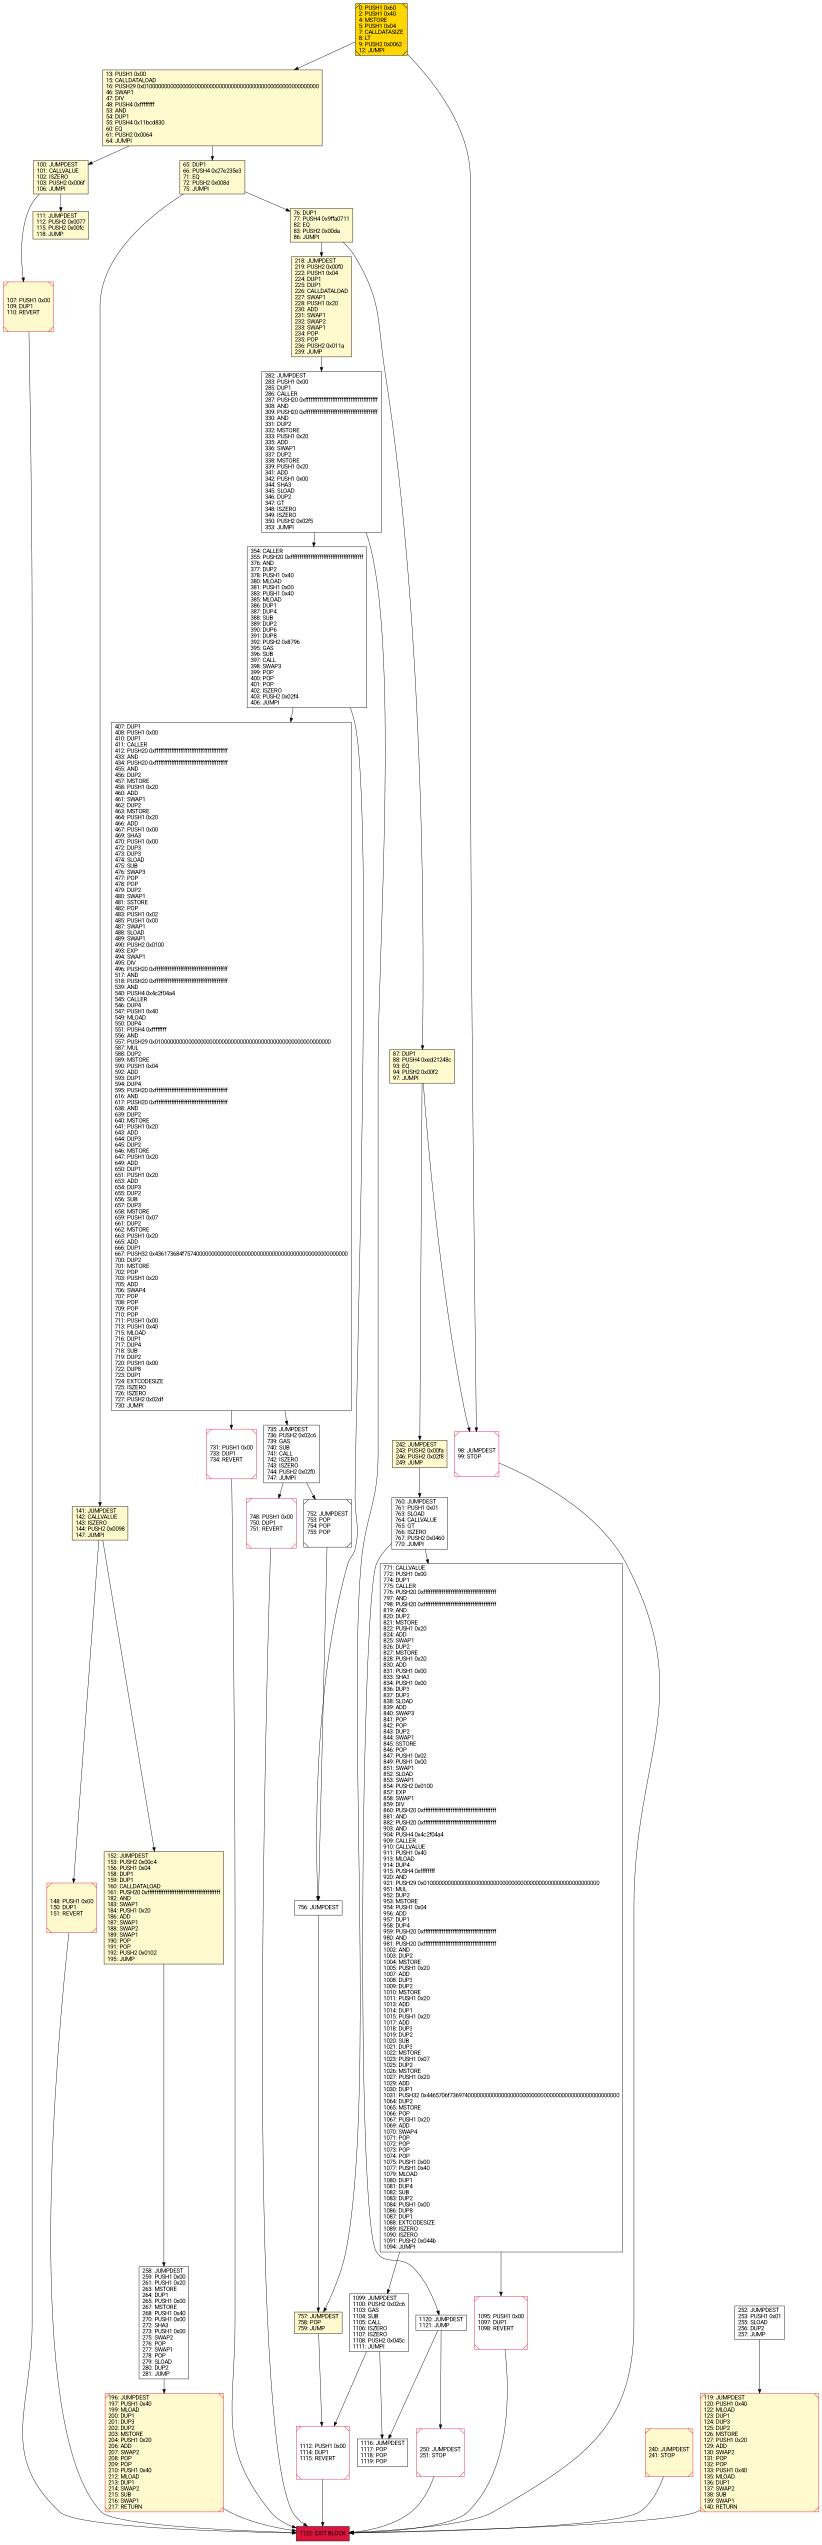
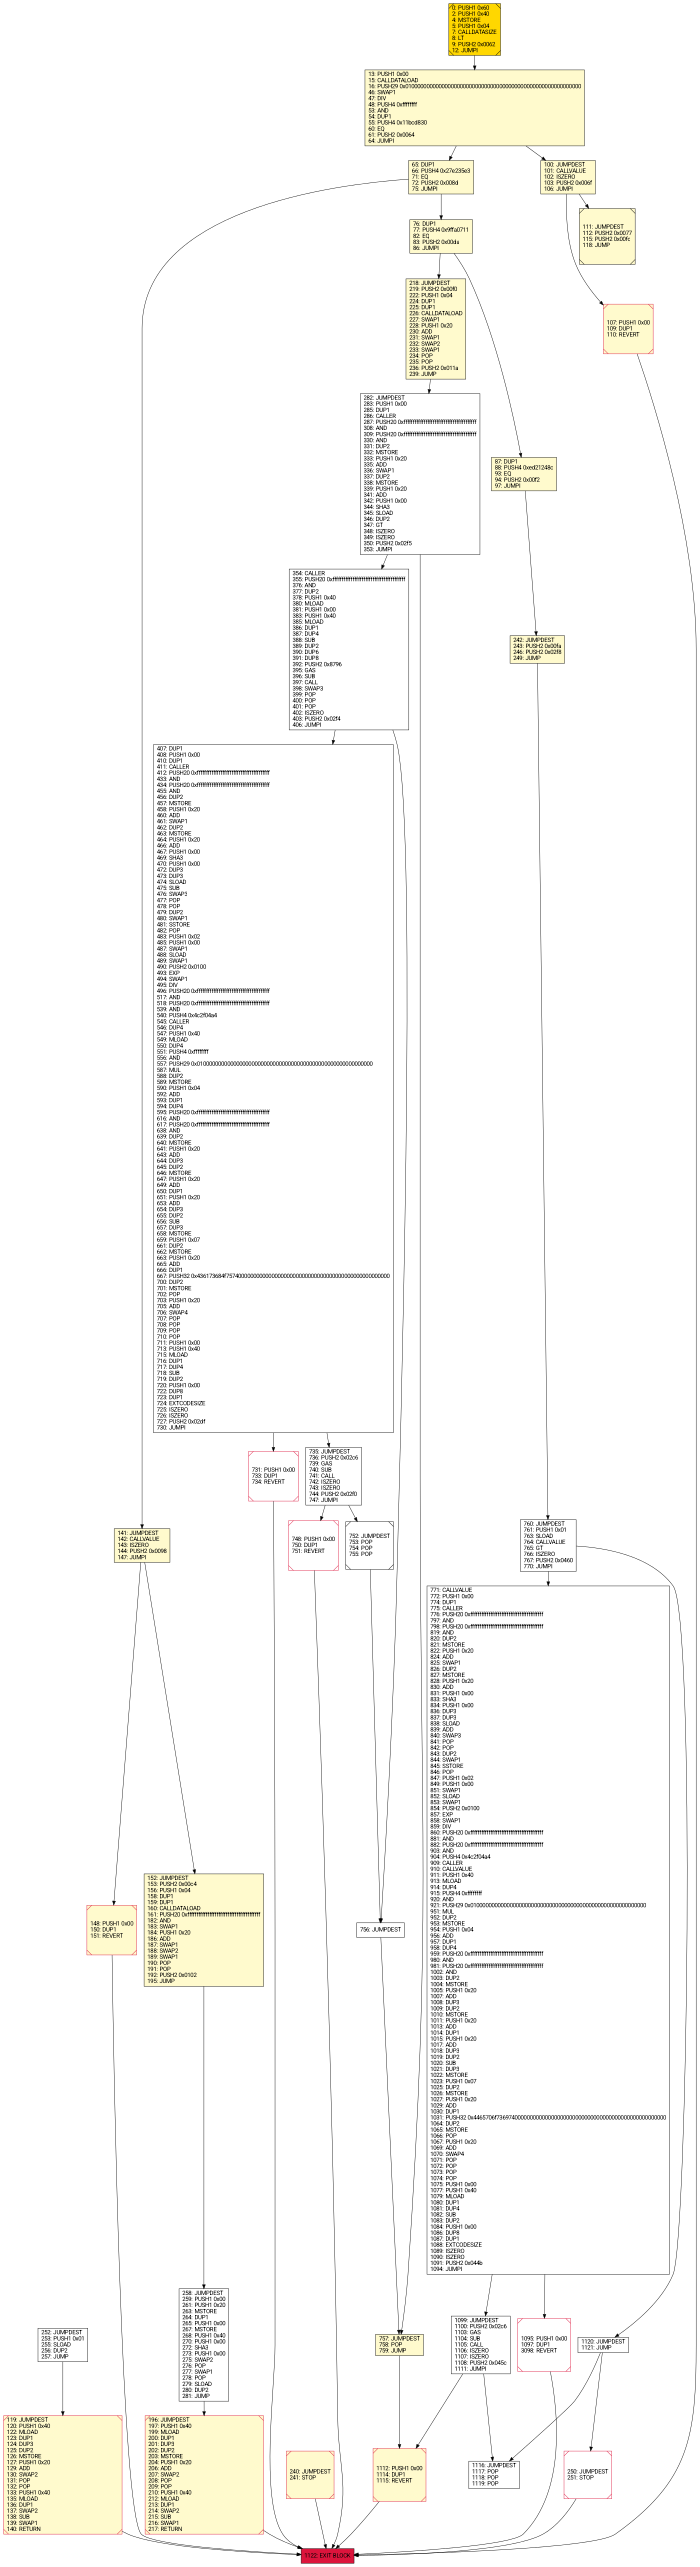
  digraph {
    fontname=Roboto
    rankdir=UD
    node [color=black fillcolor=white fontcolor=black fontname=Roboto shape=box style=filled]
    edge [fontname=Roboto]
    n1 [label="735: JUMPDEST\l736: PUSH2 0x02c6\l739: GAS\l740: SUB\l741: CALL\l742: ISZERO\l743: ISZERO\l744: PUSH2 0x02f0\l747: JUMPI\l"]
    n2 [label="752: JUMPDEST\l753: POP\l754: POP\l755: POP\l" shape=Msquare]
    n3 [color=crimson label="748: PUSH1 0x00\l750: DUP1\l751: REVERT\l" shape=Msquare]
    n4 [label="756: JUMPDEST\l"]
    n5 [fillcolor=crimson label="1122: EXIT BLOCK\l"]
    n6 [fillcolor=lemonchiffon label="757: JUMPDEST\l758: POP\l759: JUMP\l"]
    n7 [color=crimson fillcolor=lemonchiffon label="119: JUMPDEST\l120: PUSH1 0x40\l122: MLOAD\l123: DUP1\l124: DUP3\l125: DUP2\l126: MSTORE\l127: PUSH1 0x20\l129: ADD\l130: SWAP2\l131: POP\l132: POP\l133: PUSH1 0x40\l135: MLOAD\l136: DUP1\l137: SWAP2\l138: SUB\l139: SWAP1\l140: RETURN\l" shape=Msquare]
    n8 [label="282: JUMPDEST\l283: PUSH1 0x00\l285: DUP1\l286: CALLER\l287: PUSH20 0xffffffffffffffffffffffffffffffffffffffff\l308: AND\l309: PUSH20 0xffffffffffffffffffffffffffffffffffffffff\l330: AND\l331: DUP2\l332: MSTORE\l333: PUSH1 0x20\l335: ADD\l336: SWAP1\l337: DUP2\l338: MSTORE\l339: PUSH1 0x20\l341: ADD\l342: PUSH1 0x00\l344: SHA3\l345: SLOAD\l346: DUP2\l347: GT\l348: ISZERO\l349: ISZERO\l350: PUSH2 0x02f5\l353: JUMPI\l"]
    n9 [label="354: CALLER\l355: PUSH20 0xffffffffffffffffffffffffffffffffffffffff\l376: AND\l377: DUP2\l378: PUSH1 0x40\l380: MLOAD\l381: PUSH1 0x00\l383: PUSH1 0x40\l385: MLOAD\l386: DUP1\l387: DUP4\l388: SUB\l389: DUP2\l390: DUP6\l391: DUP8\l392: PUSH2 0x8796\l395: GAS\l396: SUB\l397: CALL\l398: SWAP3\l399: POP\l400: POP\l401: POP\l402: ISZERO\l403: PUSH2 0x02f4\l406: JUMPI\l"]
-   n10 [color=crimson label="1112: PUSH1 0x00\l1114: DUP1\l1115: REVERT\l" shape=Msquare]
+   n10 [color=crimson fillcolor=lemonchiffon label="1112: PUSH1 0x00\l1114: DUP1\l1115: REVERT\l" shape=Msquare]
    n11 [label="407: DUP1\l408: PUSH1 0x00\l410: DUP1\l411: CALLER\l412: PUSH20 0xffffffffffffffffffffffffffffffffffffffff\l433: AND\l434: PUSH20 0xffffffffffffffffffffffffffffffffffffffff\l455: AND\l456: DUP2\l457: MSTORE\l458: PUSH1 0x20\l460: ADD\l461: SWAP1\l462: DUP2\l463: MSTORE\l464: PUSH1 0x20\l466: ADD\l467: PUSH1 0x00\l469: SHA3\l470: PUSH1 0x00\l472: DUP3\l473: DUP3\l474: SLOAD\l475: SUB\l476: SWAP3\l477: POP\l478: POP\l479: DUP2\l480: SWAP1\l481: SSTORE\l482: POP\l483: PUSH1 0x02\l485: PUSH1 0x00\l487: SWAP1\l488: SLOAD\l489: SWAP1\l490: PUSH2 0x0100\l493: EXP\l494: SWAP1\l495: DIV\l496: PUSH20 0xffffffffffffffffffffffffffffffffffffffff\l517: AND\l518: PUSH20 0xffffffffffffffffffffffffffffffffffffffff\l539: AND\l540: PUSH4 0x4c2f04a4\l545: CALLER\l546: DUP4\l547: PUSH1 0x40\l549: MLOAD\l550: DUP4\l551: PUSH4 0xffffffff\l556: AND\l557: PUSH29 0x0100000000000000000000000000000000000000000000000000000000\l587: MUL\l588: DUP2\l589: MSTORE\l590: PUSH1 0x04\l592: ADD\l593: DUP1\l594: DUP4\l595: PUSH20 0xffffffffffffffffffffffffffffffffffffffff\l616: AND\l617: PUSH20 0xffffffffffffffffffffffffffffffffffffffff\l638: AND\l639: DUP2\l640: MSTORE\l641: PUSH1 0x20\l643: ADD\l644: DUP3\l645: DUP2\l646: MSTORE\l647: PUSH1 0x20\l649: ADD\l650: DUP1\l651: PUSH1 0x20\l653: ADD\l654: DUP3\l655: DUP2\l656: SUB\l657: DUP3\l658: MSTORE\l659: PUSH1 0x07\l661: DUP2\l662: MSTORE\l663: PUSH1 0x20\l665: ADD\l666: DUP1\l667: PUSH32 0x436173684f757400000000000000000000000000000000000000000000000000\l700: DUP2\l701: MSTORE\l702: POP\l703: PUSH1 0x20\l705: ADD\l706: SWAP4\l707: POP\l708: POP\l709: POP\l710: POP\l711: PUSH1 0x00\l713: PUSH1 0x40\l715: MLOAD\l716: DUP1\l717: DUP4\l718: SUB\l719: DUP2\l720: PUSH1 0x00\l722: DUP8\l723: DUP1\l724: EXTCODESIZE\l725: ISZERO\l726: ISZERO\l727: PUSH2 0x02df\l730: JUMPI\l"]
    n12 [color=crimson label="731: PUSH1 0x00\l733: DUP1\l734: REVERT\l" shape=Msquare]
    n13 [color=crimson fillcolor=lemonchiffon label="107: PUSH1 0x00\l109: DUP1\l110: REVERT\l" shape=Msquare]
    n14 [color=crimson fillcolor=lemonchiffon label="240: JUMPDEST\l241: STOP\l" shape=Msquare]
    n15 [fillcolor=gold label="0: PUSH1 0x60\l2: PUSH1 0x40\l4: MSTORE\l5: PUSH1 0x04\l7: CALLDATASIZE\l8: LT\l9: PUSH2 0x0062\l12: JUMPI\l" shape=Msquare]
    n16 [fillcolor=lemonchiffon label="13: PUSH1 0x00\l15: CALLDATALOAD\l16: PUSH29 0x0100000000000000000000000000000000000000000000000000000000\l46: SWAP1\l47: DIV\l48: PUSH4 0xffffffff\l53: AND\l54: DUP1\l55: PUSH4 0x11bcd830\l60: EQ\l61: PUSH2 0x0064\l64: JUMPI\l"]
-   n17 [color=crimson label="98: JUMPDEST\l99: STOP\l" shape=Msquare]
    n18 [fillcolor=lemonchiffon label="100: JUMPDEST\l101: CALLVALUE\l102: ISZERO\l103: PUSH2 0x006f\l106: JUMPI\l"]
    n19 [fillcolor=lemonchiffon label="65: DUP1\l66: PUSH4 0x27e235e3\l71: EQ\l72: PUSH2 0x008d\l75: JUMPI\l"]
    n20 [label="1120: JUMPDEST\l1121: JUMP\l"]
    n21 [color=crimson label="250: JUMPDEST\l251: STOP\l" shape=Msquare]
    n22 [label="1116: JUMPDEST\l1117: POP\l1118: POP\l1119: POP\l"]
    n23 [fillcolor=lemonchiffon label="242: JUMPDEST\l243: PUSH2 0x00fa\l246: PUSH2 0x02f8\l249: JUMP\l"]
    n24 [label="760: JUMPDEST\l761: PUSH1 0x01\l763: SLOAD\l764: CALLVALUE\l765: GT\l766: ISZERO\l767: PUSH2 0x0460\l770: JUMPI\l"]
    n25 [label="771: CALLVALUE\l772: PUSH1 0x00\l774: DUP1\l775: CALLER\l776: PUSH20 0xffffffffffffffffffffffffffffffffffffffff\l797: AND\l798: PUSH20 0xffffffffffffffffffffffffffffffffffffffff\l819: AND\l820: DUP2\l821: MSTORE\l822: PUSH1 0x20\l824: ADD\l825: SWAP1\l826: DUP2\l827: MSTORE\l828: PUSH1 0x20\l830: ADD\l831: PUSH1 0x00\l833: SHA3\l834: PUSH1 0x00\l836: DUP3\l837: DUP3\l838: SLOAD\l839: ADD\l840: SWAP3\l841: POP\l842: POP\l843: DUP2\l844: SWAP1\l845: SSTORE\l846: POP\l847: PUSH1 0x02\l849: PUSH1 0x00\l851: SWAP1\l852: SLOAD\l853: SWAP1\l854: PUSH2 0x0100\l857: EXP\l858: SWAP1\l859: DIV\l860: PUSH20 0xffffffffffffffffffffffffffffffffffffffff\l881: AND\l882: PUSH20 0xffffffffffffffffffffffffffffffffffffffff\l903: AND\l904: PUSH4 0x4c2f04a4\l909: CALLER\l910: CALLVALUE\l911: PUSH1 0x40\l913: MLOAD\l914: DUP4\l915: PUSH4 0xffffffff\l920: AND\l921: PUSH29 0x0100000000000000000000000000000000000000000000000000000000\l951: MUL\l952: DUP2\l953: MSTORE\l954: PUSH1 0x04\l956: ADD\l957: DUP1\l958: DUP4\l959: PUSH20 0xffffffffffffffffffffffffffffffffffffffff\l980: AND\l981: PUSH20 0xffffffffffffffffffffffffffffffffffffffff\l1002: AND\l1003: DUP2\l1004: MSTORE\l1005: PUSH1 0x20\l1007: ADD\l1008: DUP3\l1009: DUP2\l1010: MSTORE\l1011: PUSH1 0x20\l1013: ADD\l1014: DUP1\l1015: PUSH1 0x20\l1017: ADD\l1018: DUP3\l1019: DUP2\l1020: SUB\l1021: DUP3\l1022: MSTORE\l1023: PUSH1 0x07\l1025: DUP2\l1026: MSTORE\l1027: PUSH1 0x20\l1029: ADD\l1030: DUP1\l1031: PUSH32 0x4465706f73697400000000000000000000000000000000000000000000000000\l1064: DUP2\l1065: MSTORE\l1066: POP\l1067: PUSH1 0x20\l1069: ADD\l1070: SWAP4\l1071: POP\l1072: POP\l1073: POP\l1074: POP\l1075: PUSH1 0x00\l1077: PUSH1 0x40\l1079: MLOAD\l1080: DUP1\l1081: DUP4\l1082: SUB\l1083: DUP2\l1084: PUSH1 0x00\l1086: DUP8\l1087: DUP1\l1088: EXTCODESIZE\l1089: ISZERO\l1090: ISZERO\l1091: PUSH2 0x044b\l1094: JUMPI\l"]
    n26 [label="1099: JUMPDEST\l1100: PUSH2 0x02c6\l1103: GAS\l1104: SUB\l1105: CALL\l1106: ISZERO\l1107: ISZERO\l1108: PUSH2 0x045c\l1111: JUMPI\l"]
    n27 [fillcolor=lemonchiffon label="76: DUP1\l77: PUSH4 0x9ffa0711\l82: EQ\l83: PUSH2 0x00da\l86: JUMPI\l"]
    n28 [fillcolor=lemonchiffon label="218: JUMPDEST\l219: PUSH2 0x00f0\l222: PUSH1 0x04\l224: DUP1\l225: DUP1\l226: CALLDATALOAD\l227: SWAP1\l228: PUSH1 0x20\l230: ADD\l231: SWAP1\l232: SWAP2\l233: SWAP1\l234: POP\l235: POP\l236: PUSH2 0x011a\l239: JUMP\l"]
    n29 [fillcolor=lemonchiffon label="87: DUP1\l88: PUSH4 0xed21248c\l93: EQ\l94: PUSH2 0x00f2\l97: JUMPI\l"]
    n30 [label="258: JUMPDEST\l259: PUSH1 0x00\l261: PUSH1 0x20\l263: MSTORE\l264: DUP1\l265: PUSH1 0x00\l267: MSTORE\l268: PUSH1 0x40\l270: PUSH1 0x00\l272: SHA3\l273: PUSH1 0x00\l275: SWAP2\l276: POP\l277: SWAP1\l278: POP\l279: SLOAD\l280: DUP2\l281: JUMP\l"]
    n31 [color=crimson fillcolor=lemonchiffon label="196: JUMPDEST\l197: PUSH1 0x40\l199: MLOAD\l200: DUP1\l201: DUP3\l202: DUP2\l203: MSTORE\l204: PUSH1 0x20\l206: ADD\l207: SWAP2\l208: POP\l209: POP\l210: PUSH1 0x40\l212: MLOAD\l213: DUP1\l214: SWAP2\l215: SUB\l216: SWAP1\l217: RETURN\l" shape=Msquare]
    n32 [fillcolor=lemonchiffon label="141: JUMPDEST\l142: CALLVALUE\l143: ISZERO\l144: PUSH2 0x0098\l147: JUMPI\l"]
    n33 [color=crimson fillcolor=lemonchiffon label="148: PUSH1 0x00\l150: DUP1\l151: REVERT\l" shape=Msquare]
    n34 [fillcolor=lemonchiffon label="152: JUMPDEST\l153: PUSH2 0x00c4\l156: PUSH1 0x04\l158: DUP1\l159: DUP1\l160: CALLDATALOAD\l161: PUSH20 0xffffffffffffffffffffffffffffffffffffffff\l182: AND\l183: SWAP1\l184: PUSH1 0x20\l186: ADD\l187: SWAP1\l188: SWAP2\l189: SWAP1\l190: POP\l191: POP\l192: PUSH2 0x0102\l195: JUMP\l"]
-   n35 [fillcolor=lemonchiffon label="111: JUMPDEST\l112: PUSH2 0x0077\l115: PUSH2 0x00fc\l118: JUMP\l"]
-   n36 [color=crimson label="1095: PUSH1 0x00\l1097: DUP1\l1098: REVERT\l" shape=Msquare]
+   n35 [fillcolor=lemonchiffon label="111: JUMPDEST\l112: PUSH2 0x0077\l115: PUSH2 0x00fc\l118: JUMP\l" shape=Msquare]
+   n36 [color=crimson label="1095: PUSH1 0x00\l1097: DUP1\l3098: REVERT\l" shape=Msquare]
    n37 [label="252: JUMPDEST\l253: PUSH1 0x01\l255: SLOAD\l256: DUP2\l257: JUMP\l"]
    n1 -> n2
    n1 -> n3
    n2 -> n4
    n3 -> n5
    n4 -> n6
    n6 -> n10
    n7 -> n5
    n8 -> n6
    n8 -> n9
    n9 -> n4
    n9 -> n11
    n10 -> n5
    n11 -> n1
    n11 -> n12
    n12 -> n5
    n13 -> n5
    n14 -> n5
    n15 -> n16
-   n15 -> n17
    n16 -> n18
    n16 -> n19
-   n17 -> n5
    n18 -> n13
    n18 -> n35
    n19 -> n27
    n19 -> n32
    n20 -> n21
    n20 -> n22
    n21 -> n5
    n23 -> n24
    n24 -> n20
    n24 -> n25
    n25 -> n26
    n25 -> n36
    n26 -> n10
    n26 -> n22
    n27 -> n28
    n27 -> n29
    n28 -> n8
-   n29 -> n17
    n29 -> n23
    n30 -> n31
    n31 -> n5
    n32 -> n33
    n32 -> n34
    n33 -> n5
    n34 -> n30
    n36 -> n5
    n37 -> n7
  }
